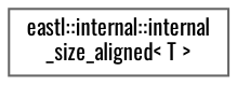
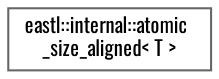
  digraph {
    rankdir=TB
    fontname=Oswald
-   n1 [color=grey40 fillcolor=white fontname=Oswald fontsize=10 height=0.2 label="eastl::internal::internal\l_size_aligned\< T \>" shape=box style=filled width=0.4]
+   n1 [color=grey40 fillcolor=white fontname=Oswald fontsize=10 height=0.2 label="eastl::internal::atomic\l_size_aligned\< T \>" shape=box style=filled width=0.4]
  }
